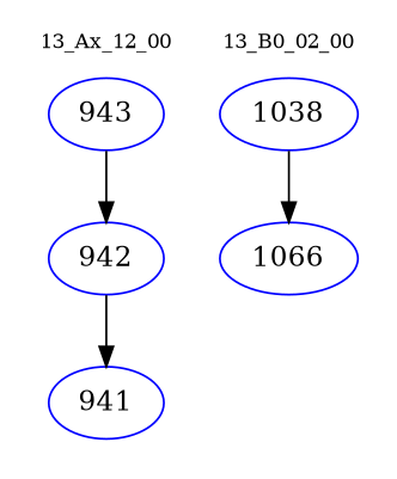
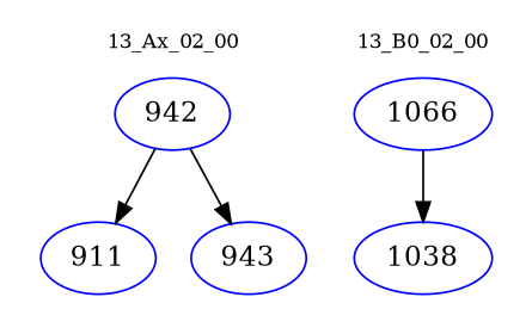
  digraph {
    fontname="DejaVu Serif"
    node [color=blue fontname="DejaVu Serif"]
    edge [color=black fontname="DejaVu Serif"]
    n1 [label=942]
-   n2 [label=941]
+   n2 [label=911]
    n3 [label=943]
    n4 [label=1038]
    n5 [label=1066]
    subgraph cluster_1 {
      color=white
      fontsize=10
-     label="13_Ax_12_00"
+     label="13_Ax_02_00"
      n1
      n2
      n3
    }
    subgraph cluster_2 {
      color=white
      fontsize=10
      label="13_B0_02_00"
      n4
      n5
    }
    n1 -> n2
-   n3 -> n1
-   n4 -> n5
+   n1 -> n3
+   n5 -> n4
  }
